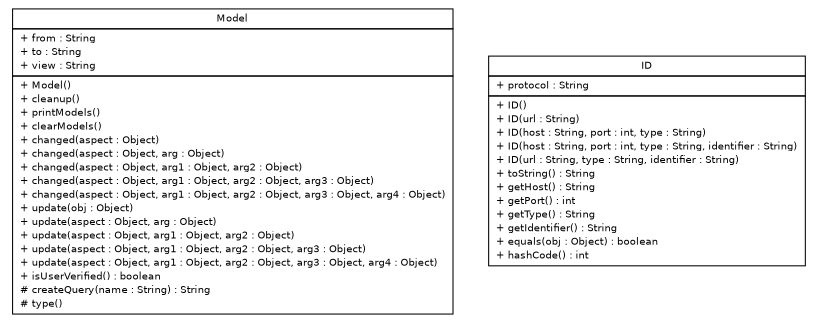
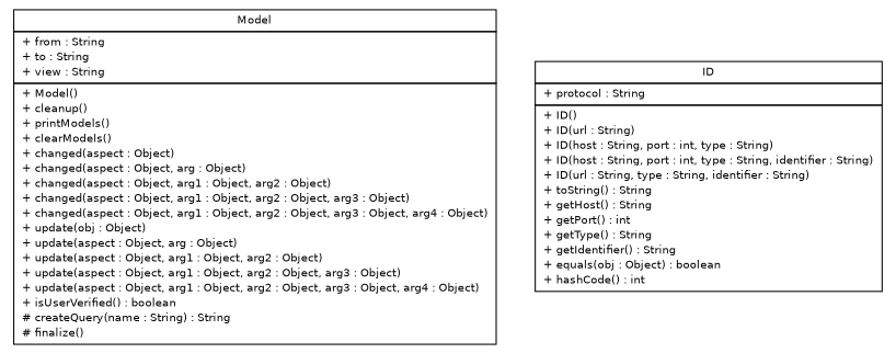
  digraph {
    nodesep=0.25
    ranksep=0.5
    node [fontcolor=black fontname=Helvetica fontsize=10.0 shape=plaintext]
-   n1 [label=<<table title="sorcer.util.ui.Model" border="0" cellborder="1" cellspacing="0" cellpadding="2" port="p" href="./Model.html"> 		<tr><td><table border="0" cellspacing="0" cellpadding="1"> <tr><td align="center" balign="center"> Model </td></tr> 		</table></td></tr> 		<tr><td><table border="0" cellspacing="0" cellpadding="1"> <tr><td align="left" balign="left"> + from : String </td></tr> <tr><td align="left" balign="left"> + to : String </td></tr> <tr><td align="left" balign="left"> + view : String </td></tr> 		</table></td></tr> 		<tr><td><table border="0" cellspacing="0" cellpadding="1"> <tr><td align="left" balign="left"> + Model() </td></tr> <tr><td align="left" balign="left"> + cleanup() </td></tr> <tr><td align="left" balign="left"> + printModels() </td></tr> <tr><td align="left" balign="left"> + clearModels() </td></tr> <tr><td align="left" balign="left"> + changed(aspect : Object) </td></tr> <tr><td align="left" balign="left"> + changed(aspect : Object, arg : Object) </td></tr> <tr><td align="left" balign="left"> + changed(aspect : Object, arg1 : Object, arg2 : Object) </td></tr> <tr><td align="left" balign="left"> + changed(aspect : Object, arg1 : Object, arg2 : Object, arg3 : Object) </td></tr> <tr><td align="left" balign="left"> + changed(aspect : Object, arg1 : Object, arg2 : Object, arg3 : Object, arg4 : Object) </td></tr> <tr><td align="left" balign="left"> + update(obj : Object) </td></tr> <tr><td align="left" balign="left"> + update(aspect : Object, arg : Object) </td></tr> <tr><td align="left" balign="left"> + update(aspect : Object, arg1 : Object, arg2 : Object) </td></tr> <tr><td align="left" balign="left"> + update(aspect : Object, arg1 : Object, arg2 : Object, arg3 : Object) </td></tr> <tr><td align="left" balign="left"> + update(aspect : Object, arg1 : Object, arg2 : Object, arg3 : Object, arg4 : Object) </td></tr> <tr><td align="left" balign="left"> + isUserVerified() : boolean </td></tr> <tr><td align="left" balign="left"> # createQuery(name : String) : String </td></tr> <tr><td align="left" balign="left"> # type() </td></tr> 		</table></td></tr> 		</table>>]
+   n1 [label=<<table title="sorcer.util.ui.Model" border="0" cellborder="1" cellspacing="0" cellpadding="2" port="p" href="./Model.html"> 		<tr><td><table border="0" cellspacing="0" cellpadding="1"> <tr><td align="center" balign="center"> Model </td></tr> 		</table></td></tr> 		<tr><td><table border="0" cellspacing="0" cellpadding="1"> <tr><td align="left" balign="left"> + from : String </td></tr> <tr><td align="left" balign="left"> + to : String </td></tr> <tr><td align="left" balign="left"> + view : String </td></tr> 		</table></td></tr> 		<tr><td><table border="0" cellspacing="0" cellpadding="1"> <tr><td align="left" balign="left"> + Model() </td></tr> <tr><td align="left" balign="left"> + cleanup() </td></tr> <tr><td align="left" balign="left"> + printModels() </td></tr> <tr><td align="left" balign="left"> + clearModels() </td></tr> <tr><td align="left" balign="left"> + changed(aspect : Object) </td></tr> <tr><td align="left" balign="left"> + changed(aspect : Object, arg : Object) </td></tr> <tr><td align="left" balign="left"> + changed(aspect : Object, arg1 : Object, arg2 : Object) </td></tr> <tr><td align="left" balign="left"> + changed(aspect : Object, arg1 : Object, arg2 : Object, arg3 : Object) </td></tr> <tr><td align="left" balign="left"> + changed(aspect : Object, arg1 : Object, arg2 : Object, arg3 : Object, arg4 : Object) </td></tr> <tr><td align="left" balign="left"> + update(obj : Object) </td></tr> <tr><td align="left" balign="left"> + update(aspect : Object, arg : Object) </td></tr> <tr><td align="left" balign="left"> + update(aspect : Object, arg1 : Object, arg2 : Object) </td></tr> <tr><td align="left" balign="left"> + update(aspect : Object, arg1 : Object, arg2 : Object, arg3 : Object) </td></tr> <tr><td align="left" balign="left"> + update(aspect : Object, arg1 : Object, arg2 : Object, arg3 : Object, arg4 : Object) </td></tr> <tr><td align="left" balign="left"> + isUserVerified() : boolean </td></tr> <tr><td align="left" balign="left"> # createQuery(name : String) : String </td></tr> <tr><td align="left" balign="left"> # finalize() </td></tr> 		</table></td></tr> 		</table>>]
    n2 [label=<<table title="sorcer.util.ui.ID" border="0" cellborder="1" cellspacing="0" cellpadding="2" port="p" href="./ID.html"> 		<tr><td><table border="0" cellspacing="0" cellpadding="1"> <tr><td align="center" balign="center"> ID </td></tr> 		</table></td></tr> 		<tr><td><table border="0" cellspacing="0" cellpadding="1"> <tr><td align="left" balign="left"> + protocol : String </td></tr> 		</table></td></tr> 		<tr><td><table border="0" cellspacing="0" cellpadding="1"> <tr><td align="left" balign="left"> + ID() </td></tr> <tr><td align="left" balign="left"> + ID(url : String) </td></tr> <tr><td align="left" balign="left"> + ID(host : String, port : int, type : String) </td></tr> <tr><td align="left" balign="left"> + ID(host : String, port : int, type : String, identifier : String) </td></tr> <tr><td align="left" balign="left"> + ID(url : String, type : String, identifier : String) </td></tr> <tr><td align="left" balign="left"> + toString() : String </td></tr> <tr><td align="left" balign="left"> + getHost() : String </td></tr> <tr><td align="left" balign="left"> + getPort() : int </td></tr> <tr><td align="left" balign="left"> + getType() : String </td></tr> <tr><td align="left" balign="left"> + getIdentifier() : String </td></tr> <tr><td align="left" balign="left"> + equals(obj : Object) : boolean </td></tr> <tr><td align="left" balign="left"> + hashCode() : int </td></tr> 		</table></td></tr> 		</table>>]
  }
